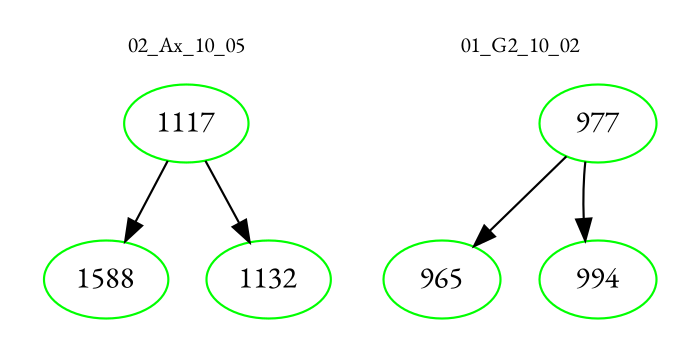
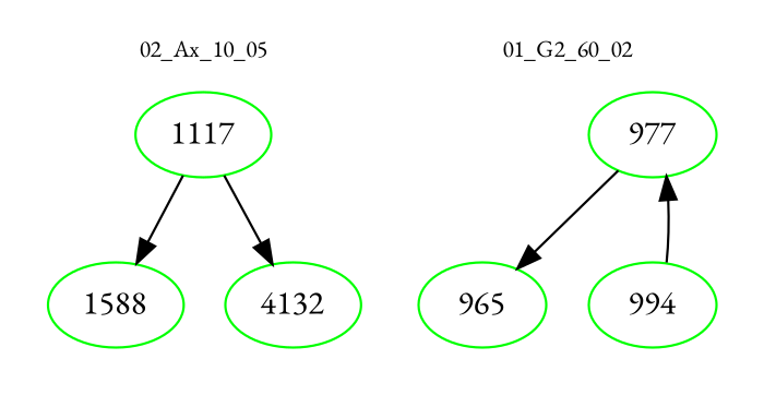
  digraph {
    fontname="EB Garamond"
    node [color=green fontname="EB Garamond"]
    edge [color=black fontname="EB Garamond"]
    n1 [label=1117]
    n2 [label=1588]
-   n3 [label=1132]
+   n3 [label=4132]
    n4 [label=977]
    n5 [label=965]
    n6 [label=994]
    subgraph cluster_1 {
      color=white
      fontsize=10
      label="02_Ax_10_05"
      n1
      n2
      n3
    }
    subgraph cluster_2 {
      color=white
      fontsize=10
-     label="01_G2_10_02"
+     label="01_G2_60_02"
      n4
      n5
      n6
    }
    n1 -> n2
    n1 -> n3
    n4 -> n5
-   n4 -> n6
+   n6 -> n4
  }
